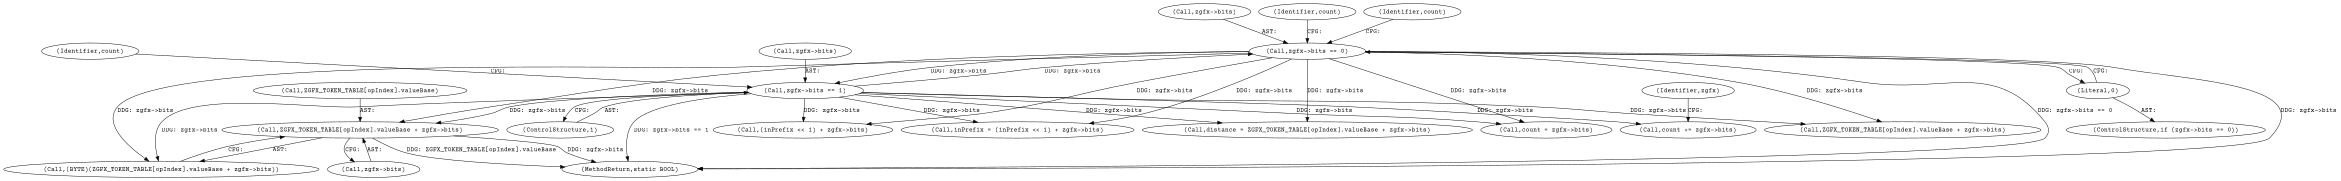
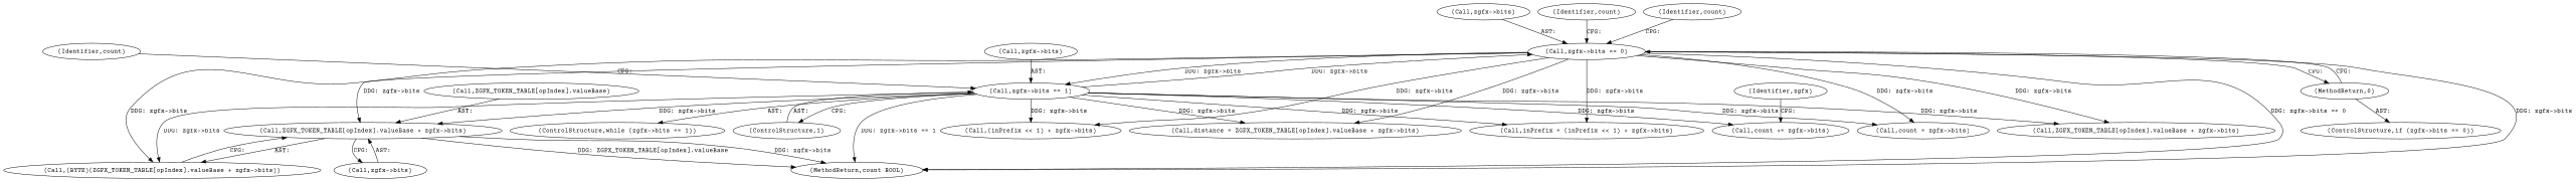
  digraph {
    fontname="Courier Prime"
    node [fontname="Courier Prime"]
    edge [fontname="Courier Prime"]
    n1 [label="(Call,ZGFX_TOKEN_TABLE[opIndex].valueBase + zgfx->bits)"]
-   n2 [label="(MethodReturn,static BOOL)"]
+   n2 [label="(MethodReturn,count BOOL)"]
    n3 [label="(Call,(BYTE)(ZGFX_TOKEN_TABLE[opIndex].valueBase + zgfx->bits))"]
    n4 [label="(Call,zgfx->bits)"]
    n5 [label="(Call,zgfx->bits == 0)"]
    n6 [label="(Call,zgfx->bits == 1)"]
    n7 [label="(Call,(inPrefix << 1) + zgfx->bits)"]
    n8 [label="(Call,inPrefix = (inPrefix << 1) + zgfx->bits)"]
    n9 [label="(Call,count = zgfx->bits)"]
-   n10 [label="(Literal,0)"]
+   n10 [label="(MethodReturn,0)"]
    n11 [label="(Call,ZGFX_TOKEN_TABLE[opIndex].valueBase + zgfx->bits)"]
    n12 [label="(Call,distance = ZGFX_TOKEN_TABLE[opIndex].valueBase + zgfx->bits)"]
    n13 [label="(Call,count += zgfx->bits)"]
+   n14 [label="(ControlStructure,while (zgfx->bits == 1))"]
    n15 [label="(ControlStructure,1)"]
    n16 [label="(ControlStructure,if (zgfx->bits == 0))"]
    n17 [label="(Call,zgfx->bits)"]
    n18 [label="(Identifier,count)"]
    n19 [label="(Identifier,zgfx)"]
    n20 [label="(Identifier,count)"]
    n21 [label="(Call,zgfx->bits)"]
    n22 [label="(Call,ZGFX_TOKEN_TABLE[opIndex].valueBase)"]
    n23 [label="(Identifier,count)"]
    n1 -> n2 [label="DDG: ZGFX_TOKEN_TABLE[opIndex].valueBase"]
    n1 -> n2 [label="DDG: zgfx->bits"]
    n1 -> n3 [label="AST: "]
    n1 -> n4 [label="CFG: "]
    n3 -> n1 [label="CFG: "]
    n4 -> n1 [label="AST: "]
    n5 -> n1 [label="DDG: zgfx->bits"]
    n5 -> n2 [label="DDG: zgfx->bits == 0"]
    n5 -> n2 [label="DDG: zgfx->bits"]
    n5 -> n3 [label="DDG: zgfx->bits"]
    n5 -> n6 [label="DDG: zgfx->bits"]
    n5 -> n7 [label="DDG: zgfx->bits"]
    n5 -> n8 [label="DDG: zgfx->bits"]
    n5 -> n9 [label="DDG: zgfx->bits"]
    n5 -> n10 [label="CFG: "]
    n5 -> n11 [label="DDG: zgfx->bits"]
    n5 -> n12 [label="DDG: zgfx->bits"]
    n6 -> n1 [label="DDG: zgfx->bits"]
    n6 -> n2 [label="DDG: zgfx->bits == 1"]
    n6 -> n3 [label="DDG: zgfx->bits"]
    n6 -> n5 [label="DDG: zgfx->bits"]
    n6 -> n7 [label="DDG: zgfx->bits"]
    n6 -> n8 [label="DDG: zgfx->bits"]
    n6 -> n9 [label="DDG: zgfx->bits"]
    n6 -> n11 [label="DDG: zgfx->bits"]
    n6 -> n12 [label="DDG: zgfx->bits"]
    n6 -> n13 [label="DDG: zgfx->bits"]
+   n6 -> n14 [label="AST: "]
    n6 -> n15 [label="CFG: "]
    n10 -> n5 [label="CFG: "]
    n10 -> n16 [label="AST: "]
    n15 -> n6 [label="AST: "]
    n17 -> n5 [label="AST: "]
    n18 -> n5 [label="CFG: "]
    n19 -> n13 [label="CFG: "]
    n20 -> n5 [label="CFG: "]
    n21 -> n6 [label="AST: "]
    n22 -> n1 [label="AST: "]
    n23 -> n6 [label="CFG: "]
  }
